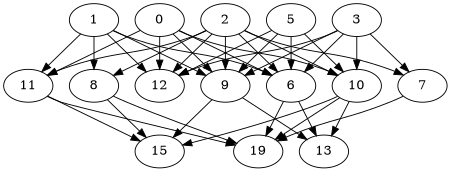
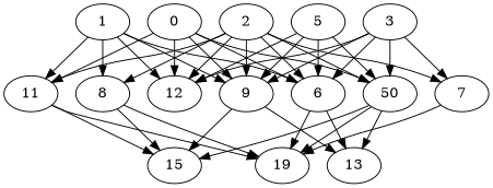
  digraph {
    node [alpha=0.02]
    1 [alpha=0.16 expect_size=41629696]
    6 [alpha=0.20 expect_size=51648512]
    8 [expect_size=11577344]
    9 [expect_size=31178752]
    11 [alpha=0.19 expect_size=49516544]
    12 [alpha=0.00 expect_size=41141248]
    13 [alpha=0.13 expect_size=50887680]
    n8 [alpha=0.10 expect_size=23288832 label=19]
    15 [alpha=0.04 expect_size=19997696]
    2 [alpha=0.04 expect_size=25418752]
    7 [alpha=0.03 expect_size=21028864]
-   10 [expect_size=44478464]
+   10 [expect_size=44478464 label=50]
    3 [alpha=0.08 expect_size=47674368]
    n14 [alpha=0.19 expect_size=37192704 label=0]
    5 [alpha=0.12 expect_size=10792960]
    1 -> 6
    1 -> 8
    1 -> 9
    1 -> 11
    1 -> 12
    6 -> 13
    6 -> n8
    8 -> n8
    8 -> 15
    9 -> 13
    9 -> 15
    11 -> n8
    11 -> 15
    2 -> 6
    2 -> 8
    2 -> 9
    2 -> 11
    2 -> 12
    2 -> 7
    2 -> 10
    7 -> n8
    10 -> 13
    10 -> n8
    10 -> 15
    3 -> 6
    3 -> 9
    3 -> 12
    3 -> 7
    3 -> 10
    n14 -> 6
    n14 -> 9
    n14 -> 11
    n14 -> 12
    n14 -> 10
    5 -> 6
    5 -> 9
    5 -> 12
    5 -> 10
  }
